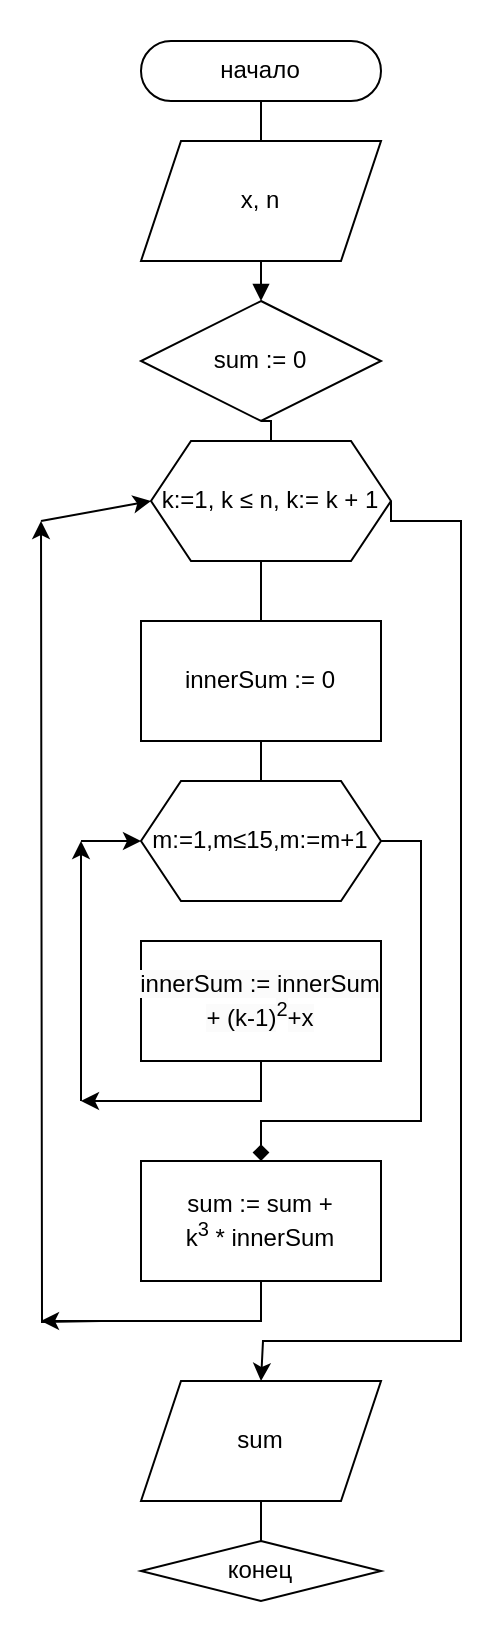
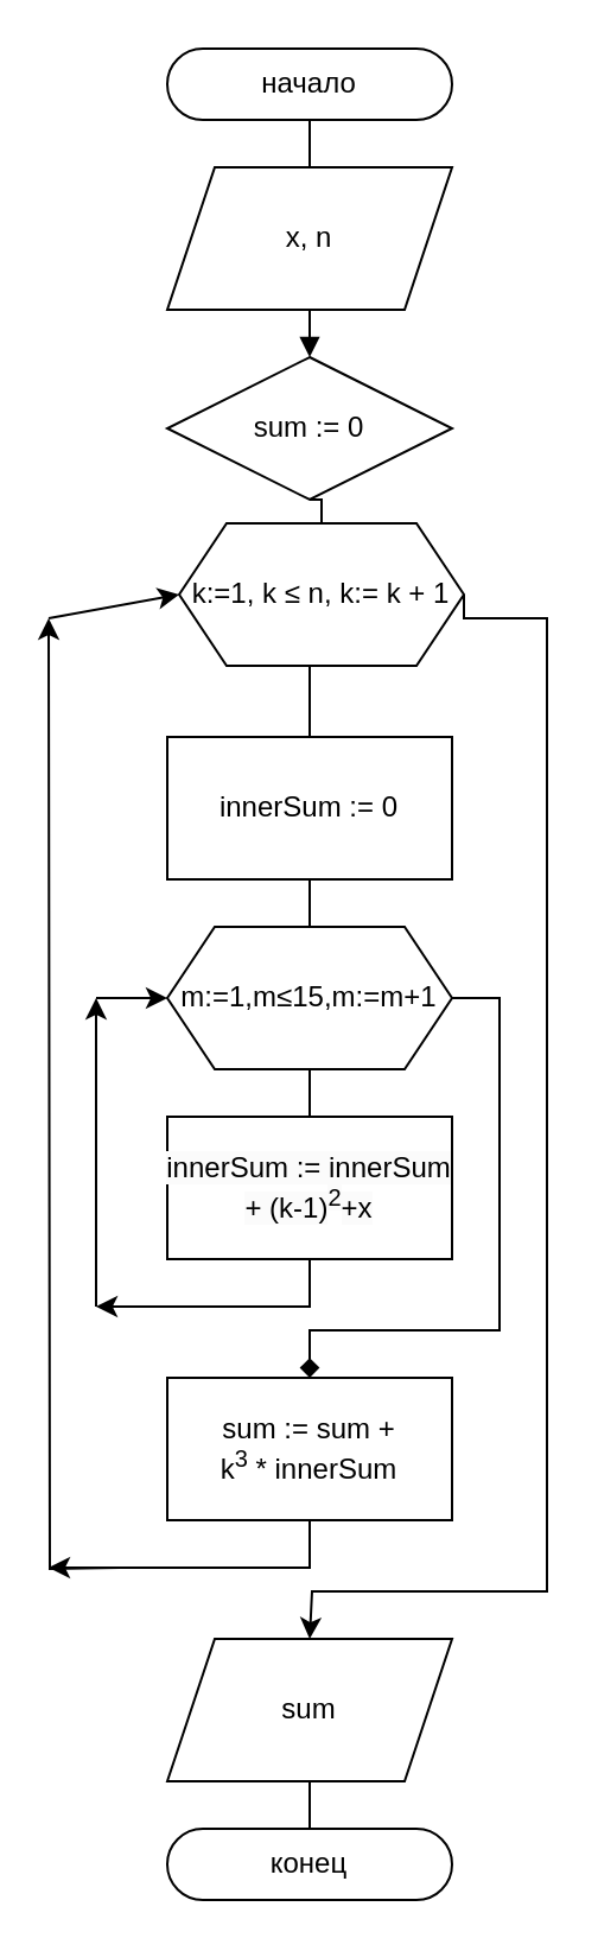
  <mxCell id="0" />
  <mxCell id="1" parent="0" />
  <mxCell id="2" style="edgeStyle=orthogonalEdgeStyle;rounded=0;orthogonalLoop=1;jettySize=auto;html=1;exitX=0.5;exitY=1;exitDx=0;exitDy=0;entryX=0.5;entryY=0;entryDx=0;entryDy=0;endArrow=none;startFill=0;" edge="1" parent="1" target="4"><mxGeometry relative="1" as="geometry"><mxPoint x="130" y="50" as="sourcePoint" /></mxGeometry></mxCell>
  <mxCell id="3" style="edgeStyle=orthogonalEdgeStyle;rounded=0;orthogonalLoop=1;jettySize=auto;html=1;exitX=0.5;exitY=1;exitDx=0;exitDy=0;entryX=0.5;entryY=0;entryDx=0;entryDy=0;endArrow=block;startFill=0;" edge="1" parent="1" source="4" target="8"><mxGeometry relative="1" as="geometry" /></mxCell>
  <mxCell id="4" value="x, n" style="shape=parallelogram;perimeter=parallelogramPerimeter;whiteSpace=wrap;html=1;fixedSize=1;" vertex="1" parent="1"><mxGeometry x="70" y="70" width="120" height="60" as="geometry" /></mxCell>
- <mxCell id="5" value="конец" style="rhombus;whiteSpace=wrap;html=1;arcSize=50;" vertex="1" parent="1"><mxGeometry x="70" y="770" width="120" height="30" as="geometry" /></mxCell>
+ <mxCell id="5" value="конец" style="rounded=1;whiteSpace=wrap;html=1;arcSize=50;" vertex="1" parent="1"><mxGeometry x="70" y="770" width="120" height="30" as="geometry" /></mxCell>
  <mxCell id="6" value="начало" style="rounded=1;whiteSpace=wrap;html=1;arcSize=50;" vertex="1" parent="1"><mxGeometry x="70" y="20" width="120" height="30" as="geometry" /></mxCell>
  <mxCell id="7" style="edgeStyle=orthogonalEdgeStyle;rounded=0;orthogonalLoop=1;jettySize=auto;html=1;exitX=0.5;exitY=1;exitDx=0;exitDy=0;entryX=0.5;entryY=0;entryDx=0;entryDy=0;endArrow=none;startFill=0;" edge="1" parent="1" source="8" target="11"><mxGeometry relative="1" as="geometry" /></mxCell>
  <mxCell id="8" value="sum := 0" style="rhombus;whiteSpace=wrap;html=1;" vertex="1" parent="1"><mxGeometry x="70" y="150" width="120" height="60" as="geometry" /></mxCell>
  <mxCell id="9" style="edgeStyle=orthogonalEdgeStyle;shape=connector;rounded=0;orthogonalLoop=1;jettySize=auto;html=1;exitX=0.5;exitY=1;exitDx=0;exitDy=0;entryX=0.5;entryY=0;entryDx=0;entryDy=0;strokeColor=default;align=center;verticalAlign=middle;fontFamily=Helvetica;fontSize=11;fontColor=default;labelBackgroundColor=default;startFill=0;endArrow=none;" edge="1" parent="1" source="11"><mxGeometry relative="1" as="geometry"><mxPoint x="130" y="310" as="targetPoint" /></mxGeometry></mxCell>
  <mxCell id="10" style="edgeStyle=orthogonalEdgeStyle;rounded=0;orthogonalLoop=1;jettySize=auto;html=1;exitX=1;exitY=0.5;exitDx=0;exitDy=0;" edge="1" parent="1" source="11"><mxGeometry relative="1" as="geometry"><mxPoint x="130" y="690" as="targetPoint" /><Array as="points"><mxPoint x="230" y="260" /><mxPoint x="230" y="670" /><mxPoint x="131" y="670" /></Array></mxGeometry></mxCell>
  <mxCell id="11" value="&lt;font&gt;&lt;font face=&quot;Helvetica&quot; style=&quot;background-color: light-dark(rgb(255, 255, 255), rgb(18, 18, 18));&quot;&gt;k:=1, k&amp;nbsp;&lt;/font&gt;&lt;span style=&quot;background-color: transparent; color: light-dark(rgb(0, 0, 0), rgb(255, 255, 255));&quot;&gt;≤&amp;nbsp;&lt;/span&gt;&lt;font face=&quot;Helvetica&quot; style=&quot;background-color: light-dark(rgb(255, 255, 255), rgb(18, 18, 18));&quot;&gt;&lt;font&gt;n&lt;/font&gt;, k:= k + 1&lt;/font&gt;&lt;/font&gt;" style="shape=hexagon;perimeter=hexagonPerimeter2;whiteSpace=wrap;html=1;fixedSize=1;" vertex="1" parent="1"><mxGeometry x="75" y="220" width="120" height="60" as="geometry" /></mxCell>
  <mxCell id="12" style="edgeStyle=orthogonalEdgeStyle;shape=connector;rounded=0;orthogonalLoop=1;jettySize=auto;html=1;exitX=0.5;exitY=1;exitDx=0;exitDy=0;strokeColor=default;align=center;verticalAlign=middle;fontFamily=Helvetica;fontSize=11;fontColor=default;labelBackgroundColor=default;startFill=0;endArrow=classic;endFill=1;" edge="1" parent="1"><mxGeometry relative="1" as="geometry"><mxPoint x="40" y="550" as="targetPoint" /><Array as="points"><mxPoint x="130" y="550" /><mxPoint x="40" y="550" /></Array><mxPoint x="130" y="530" as="sourcePoint" /></mxGeometry></mxCell>
  <mxCell id="13" value="" style="endArrow=classic;html=1;rounded=0;strokeColor=default;align=center;verticalAlign=middle;fontFamily=Helvetica;fontSize=11;fontColor=default;labelBackgroundColor=default;edgeStyle=orthogonalEdgeStyle;" edge="1" parent="1"><mxGeometry width="50" height="50" relative="1" as="geometry"><mxPoint x="40" y="550" as="sourcePoint" /><mxPoint x="40" y="420" as="targetPoint" /></mxGeometry></mxCell>
  <mxCell id="14" style="edgeStyle=orthogonalEdgeStyle;shape=connector;rounded=0;orthogonalLoop=1;jettySize=auto;html=1;exitX=0.5;exitY=1;exitDx=0;exitDy=0;entryX=0.5;entryY=0;entryDx=0;entryDy=0;strokeColor=default;align=center;verticalAlign=middle;fontFamily=Helvetica;fontSize=11;fontColor=default;labelBackgroundColor=default;startFill=0;endArrow=none;" edge="1" parent="1" source="15" target="5"><mxGeometry relative="1" as="geometry" /></mxCell>
  <mxCell id="15" value="sum" style="shape=parallelogram;perimeter=parallelogramPerimeter;whiteSpace=wrap;html=1;fixedSize=1;" vertex="1" parent="1"><mxGeometry x="70" y="690" width="120" height="60" as="geometry" /></mxCell>
  <mxCell id="16" style="edgeStyle=orthogonalEdgeStyle;rounded=0;orthogonalLoop=1;jettySize=auto;html=1;exitX=0.5;exitY=1;exitDx=0;exitDy=0;entryX=0.5;entryY=0;entryDx=0;entryDy=0;endArrow=none;startFill=0;" edge="1" parent="1" source="17" target="20"><mxGeometry relative="1" as="geometry" /></mxCell>
  <mxCell id="17" value="innerSum := 0" style="rounded=0;whiteSpace=wrap;html=1;" vertex="1" parent="1"><mxGeometry x="70" y="310" width="120" height="60" as="geometry" /></mxCell>
+ <mxCell id="18" style="edgeStyle=orthogonalEdgeStyle;rounded=0;orthogonalLoop=1;jettySize=auto;html=1;exitX=0.5;exitY=1;exitDx=0;exitDy=0;endArrow=none;startFill=0;" edge="1" parent="1" source="20" target="21"><mxGeometry relative="1" as="geometry" /></mxCell>
  <mxCell id="19" style="edgeStyle=orthogonalEdgeStyle;rounded=0;orthogonalLoop=1;jettySize=auto;html=1;exitX=1;exitY=0.5;exitDx=0;exitDy=0;entryX=0.5;entryY=0;entryDx=0;entryDy=0;endArrow=diamond;" edge="1" parent="1" source="20" target="24"><mxGeometry relative="1" as="geometry"><mxPoint x="140" y="580" as="targetPoint" /><Array as="points"><mxPoint x="210" y="420" /><mxPoint x="210" y="560" /><mxPoint x="130" y="560" /></Array></mxGeometry></mxCell>
  <mxCell id="20" value="&lt;font&gt;&lt;font face=&quot;Helvetica&quot; style=&quot;background-color: light-dark(rgb(255, 255, 255), rgb(18, 18, 18));&quot;&gt;m:=1,m&lt;/font&gt;&lt;span style=&quot;background-color: transparent; color: light-dark(rgb(0, 0, 0), rgb(255, 255, 255));&quot;&gt;≤15&lt;/span&gt;&lt;font face=&quot;Helvetica&quot; style=&quot;background-color: light-dark(rgb(255, 255, 255), rgb(18, 18, 18));&quot;&gt;,m:=m+1&lt;/font&gt;&lt;/font&gt;" style="shape=hexagon;perimeter=hexagonPerimeter2;whiteSpace=wrap;html=1;fixedSize=1;" vertex="1" parent="1"><mxGeometry x="70" y="390" width="120" height="60" as="geometry" /></mxCell>
  <mxCell id="21" value="&lt;br&gt;&lt;span style=&quot;color: rgb(0, 0, 0); font-family: Helvetica; font-size: 12px; font-style: normal; font-variant-ligatures: normal; font-variant-caps: normal; font-weight: 400; letter-spacing: normal; orphans: 2; text-align: left; text-indent: 0px; text-transform: none; widows: 2; word-spacing: 0px; -webkit-text-stroke-width: 0px; white-space: nowrap; background-color: rgb(251, 251, 251); text-decoration-thickness: initial; text-decoration-style: initial; text-decoration-color: initial; float: none; display: inline !important;&quot;&gt;innerSum := innerSum&lt;/span&gt;&lt;div&gt;&lt;span style=&quot;color: rgb(0, 0, 0); font-family: Helvetica; font-size: 12px; font-style: normal; font-variant-ligatures: normal; font-variant-caps: normal; font-weight: 400; letter-spacing: normal; orphans: 2; text-align: left; text-indent: 0px; text-transform: none; widows: 2; word-spacing: 0px; -webkit-text-stroke-width: 0px; white-space: nowrap; background-color: rgb(251, 251, 251); text-decoration-thickness: initial; text-decoration-style: initial; text-decoration-color: initial; float: none; display: inline !important;&quot;&gt;+&amp;nbsp;&lt;/span&gt;&lt;span style=&quot;color: rgb(0, 0, 0); text-wrap: nowrap; text-align: left; background-color: rgb(251, 251, 251); float: none; display: inline !important;&quot;&gt;(k-1)&lt;/span&gt;&lt;sup style=&quot;color: rgb(0, 0, 0); text-wrap: nowrap; text-align: left; background-color: rgb(251, 251, 251);&quot;&gt;2&lt;/sup&gt;&lt;span style=&quot;color: rgb(0, 0, 0); text-wrap: nowrap; text-align: left; background-color: rgb(251, 251, 251); float: none; display: inline !important;&quot;&gt;+x&lt;/span&gt;&lt;div&gt;&lt;br&gt;&lt;/div&gt;&lt;/div&gt;" style="rounded=0;whiteSpace=wrap;html=1;" vertex="1" parent="1"><mxGeometry x="70" y="470" width="120" height="60" as="geometry" /></mxCell>
  <mxCell id="22" value="" style="endArrow=classic;html=1;rounded=0;entryX=0;entryY=0.5;entryDx=0;entryDy=0;" edge="1" parent="1" target="20"><mxGeometry width="50" height="50" relative="1" as="geometry"><mxPoint x="40" y="420" as="sourcePoint" /><mxPoint x="350" y="460" as="targetPoint" /></mxGeometry></mxCell>
  <mxCell id="23" style="edgeStyle=orthogonalEdgeStyle;rounded=0;orthogonalLoop=1;jettySize=auto;html=1;exitX=0.5;exitY=1;exitDx=0;exitDy=0;" edge="1" parent="1" source="24"><mxGeometry relative="1" as="geometry"><mxPoint x="20" y="660" as="targetPoint" /><Array as="points"><mxPoint x="130" y="660" /></Array></mxGeometry></mxCell>
  <mxCell id="24" value="&lt;div style=&quot;&quot;&gt;&lt;span style=&quot;background-color: transparent; color: light-dark(rgb(0, 0, 0), rgb(255, 255, 255));&quot;&gt;sum := sum + &lt;span style=&quot;text-wrap: nowrap;&quot;&gt;k&lt;sup&gt;3&lt;/sup&gt;&amp;nbsp;* innerSum&lt;/span&gt;&lt;/span&gt;&lt;/div&gt;" style="rounded=0;whiteSpace=wrap;html=1;" vertex="1" parent="1"><mxGeometry x="70" y="580" width="120" height="60" as="geometry" /></mxCell>
  <mxCell id="25" value="" style="endArrow=classic;html=1;rounded=0;strokeColor=default;align=center;verticalAlign=middle;fontFamily=Helvetica;fontSize=11;fontColor=default;labelBackgroundColor=default;edgeStyle=orthogonalEdgeStyle;" edge="1" parent="1"><mxGeometry width="50" height="50" relative="1" as="geometry"><mxPoint x="50" y="660" as="sourcePoint" /><mxPoint x="20" y="260" as="targetPoint" /></mxGeometry></mxCell>
  <mxCell id="26" value="" style="endArrow=classic;html=1;rounded=0;entryX=0;entryY=0.5;entryDx=0;entryDy=0;" edge="1" parent="1" target="11"><mxGeometry width="50" height="50" relative="1" as="geometry"><mxPoint x="20" y="260" as="sourcePoint" /><mxPoint x="80" y="430" as="targetPoint" /></mxGeometry></mxCell>
